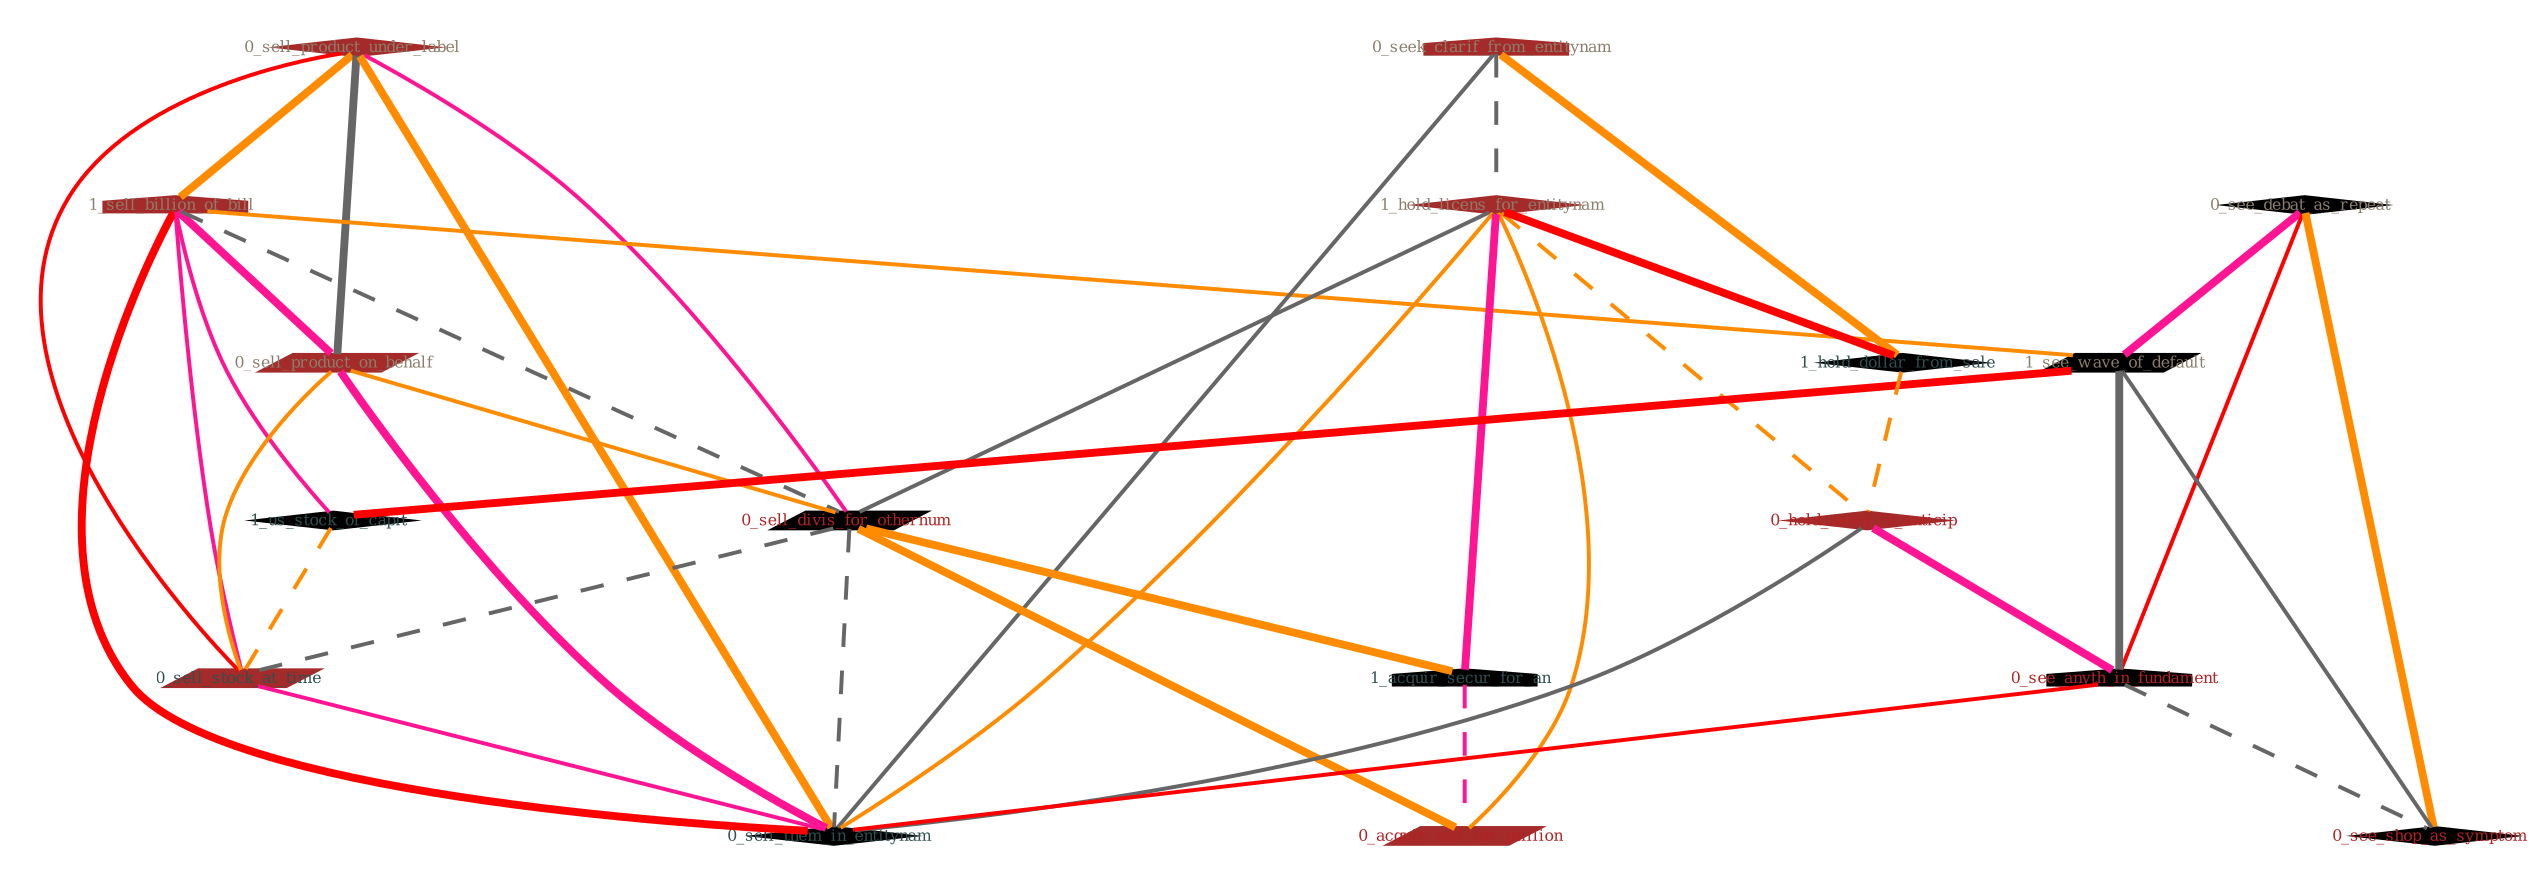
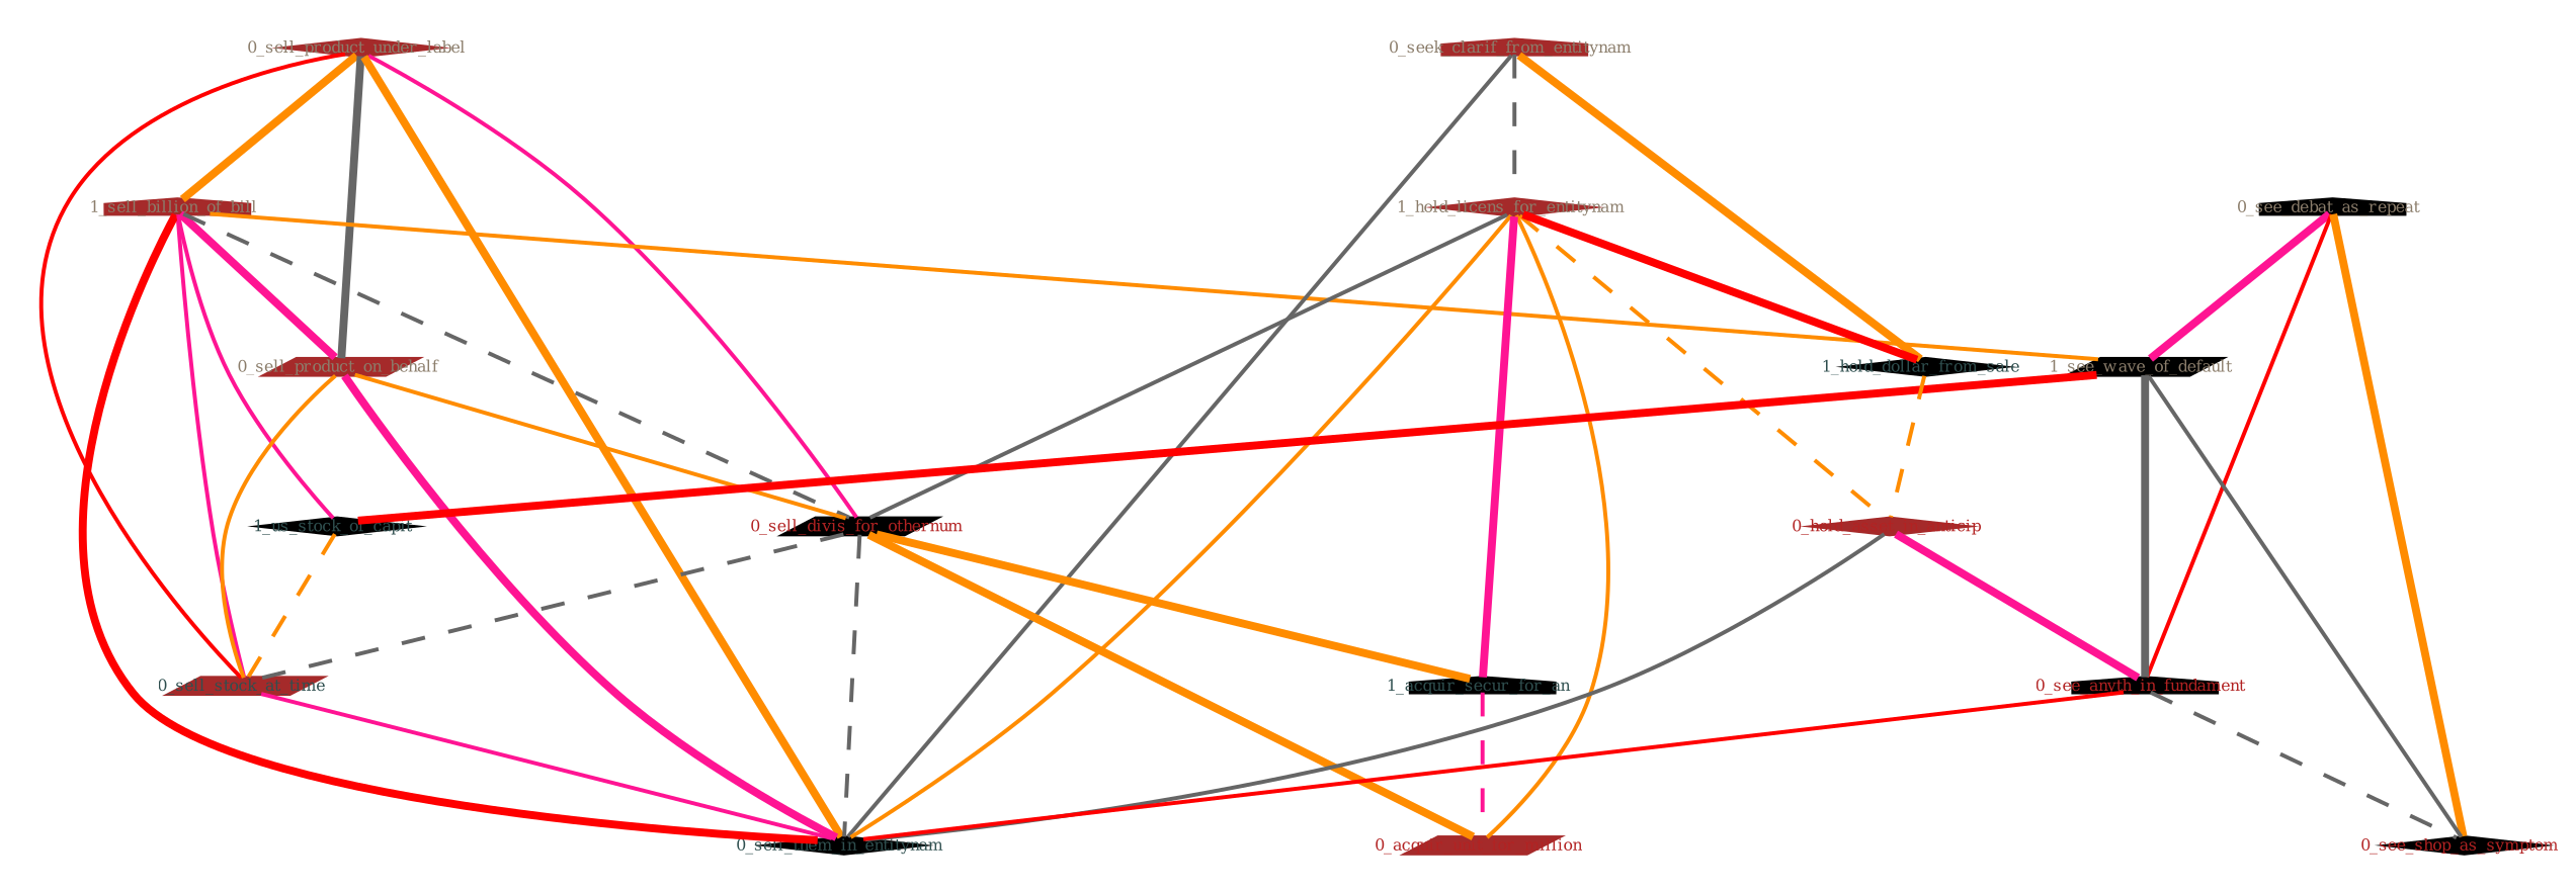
  graph {
    node [color=black fixedsize=true fontcolor="#8b7d6b" fontsize=4 shape=diamond style=filled]
    edge [color=darkorange w=1 style=bold]
    "0_sell_product_under_label " [color=brown height=.06 width=.5]
    "1_sell_billion_of_bill " [color=brown height=.06 shape=house width=.5]
    "0_seek_clarif_from_entitynam " [color=brown height=.06 shape=house width=.5]
-   "0_see_debat_as_repeat " [height=.06 width=.5]
+   "0_see_debat_as_repeat " [height=.06 shape=house width=.5]
    "0_sell_product_on_behalf " [color=brown height=.06 shape=parallelogram width=.5]
    "1_hold_licens_for_entitynam " [color=brown height=.06 width=.5]
    "1_see_wave_of_default " [height=.06 shape=parallelogram width=.5]
    "0_sell_divis_for_othernum " [fontcolor="#b22222" height=.06 shape=parallelogram width=.5]
    "0_hold_asset_in_anticip " [color=brown fontcolor="#b22222" height=.06 width=.5]
    "0_see_anyth_in_fundament " [fontcolor="#b22222" height=.06 shape=house width=.5]
    "0_acquir_unit_for_million " [color=brown fontcolor="#b22222" height=.06 shape=parallelogram width=.5]
    "0_see_shop_as_symptom " [fontcolor="#b22222" height=.06 width=.5]
    "0_sell_stock_at_time " [color=brown fontcolor="#2f4f4f" height=.06 shape=parallelogram width=.5]
    "0_sell_them_in_entitynam " [fontcolor="#2f4f4f" height=.06 width=.5]
    "1_us_stock_of_capit " [fontcolor="#2f4f4f" height=.06 width=.5]
    "1_hold_dollar_from_sale " [fontcolor="#2f4f4f" height=.06 width=.5]
    "1_acquir_secur_for_an " [fontcolor="#2f4f4f" height=.06 shape=house width=.5]
    subgraph sub_1 {
      "0_sell_product_under_label "
      "1_sell_billion_of_bill "
      "0_seek_clarif_from_entitynam "
      "0_see_debat_as_repeat "
      "0_sell_product_on_behalf "
      "1_hold_licens_for_entitynam "
      "1_see_wave_of_default "
    }
    subgraph sub_2 {
      "0_sell_divis_for_othernum "
      "0_hold_asset_in_anticip "
      "0_see_anyth_in_fundament "
      "0_acquir_unit_for_million "
      "0_see_shop_as_symptom "
    }
    "0_sell_product_under_label " -- "1_sell_billion_of_bill "
    "0_sell_product_under_label " -- "0_sell_product_on_behalf " [color=gray40 w=2]
    "0_sell_product_under_label " -- "0_sell_divis_for_othernum " [color=deeppink style=solid]
    "0_sell_product_under_label " -- "0_sell_stock_at_time " [color=red style=solid]
    "0_sell_product_under_label " -- "0_sell_them_in_entitynam "
    "1_sell_billion_of_bill " -- "0_sell_product_on_behalf " [color=deeppink]
    "1_sell_billion_of_bill " -- "1_see_wave_of_default " [style=solid]
    "1_sell_billion_of_bill " -- "0_sell_divis_for_othernum " [color=gray40 style=dashed]
    "1_sell_billion_of_bill " -- "0_sell_stock_at_time " [color=deeppink style=solid]
    "1_sell_billion_of_bill " -- "0_sell_them_in_entitynam " [color=red]
    "1_sell_billion_of_bill " -- "1_us_stock_of_capit " [color=deeppink style=solid]
    "0_seek_clarif_from_entitynam " -- "1_hold_licens_for_entitynam " [color=gray40 style=dashed]
    "0_seek_clarif_from_entitynam " -- "0_sell_them_in_entitynam " [color=gray40 style=solid]
    "0_seek_clarif_from_entitynam " -- "1_hold_dollar_from_sale "
    "0_see_debat_as_repeat " -- "1_see_wave_of_default " [color=deeppink]
    "0_see_debat_as_repeat " -- "0_see_anyth_in_fundament " [color=red style=solid]
    "0_see_debat_as_repeat " -- "0_see_shop_as_symptom " [w=2]
    "0_sell_product_on_behalf " -- "0_sell_divis_for_othernum " [style=solid]
    "0_sell_product_on_behalf " -- "0_sell_stock_at_time " [style=solid]
    "0_sell_product_on_behalf " -- "0_sell_them_in_entitynam " [color=deeppink]
    "1_hold_licens_for_entitynam " -- "0_sell_divis_for_othernum " [color=gray40 style=solid]
    "1_hold_licens_for_entitynam " -- "0_hold_asset_in_anticip " [style=dashed]
    "1_hold_licens_for_entitynam " -- "0_acquir_unit_for_million " [style=solid]
    "1_hold_licens_for_entitynam " -- "0_sell_them_in_entitynam " [style=solid]
    "1_hold_licens_for_entitynam " -- "1_hold_dollar_from_sale " [color=red]
    "1_hold_licens_for_entitynam " -- "1_acquir_secur_for_an " [color=deeppink]
    "1_see_wave_of_default " -- "0_see_anyth_in_fundament " [color=gray40]
    "1_see_wave_of_default " -- "0_see_shop_as_symptom " [color=gray40 style=solid]
    "1_see_wave_of_default " -- "1_us_stock_of_capit " [color=red]
    "0_sell_divis_for_othernum " -- "0_acquir_unit_for_million "
    "0_sell_divis_for_othernum " -- "0_sell_stock_at_time " [color=gray40 style=dashed]
    "0_sell_divis_for_othernum " -- "0_sell_them_in_entitynam " [color=gray40 style=dashed]
    "0_sell_divis_for_othernum " -- "1_acquir_secur_for_an "
    "0_hold_asset_in_anticip " -- "0_see_anyth_in_fundament " [color=deeppink]
    "0_hold_asset_in_anticip " -- "0_sell_them_in_entitynam " [color=gray40 style=solid]
    "0_see_anyth_in_fundament " -- "0_see_shop_as_symptom " [color=gray40 style=dashed]
    "0_see_anyth_in_fundament " -- "0_sell_them_in_entitynam " [color=red style=solid]
    "0_sell_stock_at_time " -- "0_sell_them_in_entitynam " [color=deeppink style=solid]
    "1_us_stock_of_capit " -- "0_sell_stock_at_time " [style=dashed]
    "1_hold_dollar_from_sale " -- "0_hold_asset_in_anticip " [style=dashed]
    "1_acquir_secur_for_an " -- "0_acquir_unit_for_million " [color=deeppink w=2 style=dashed]
  }
